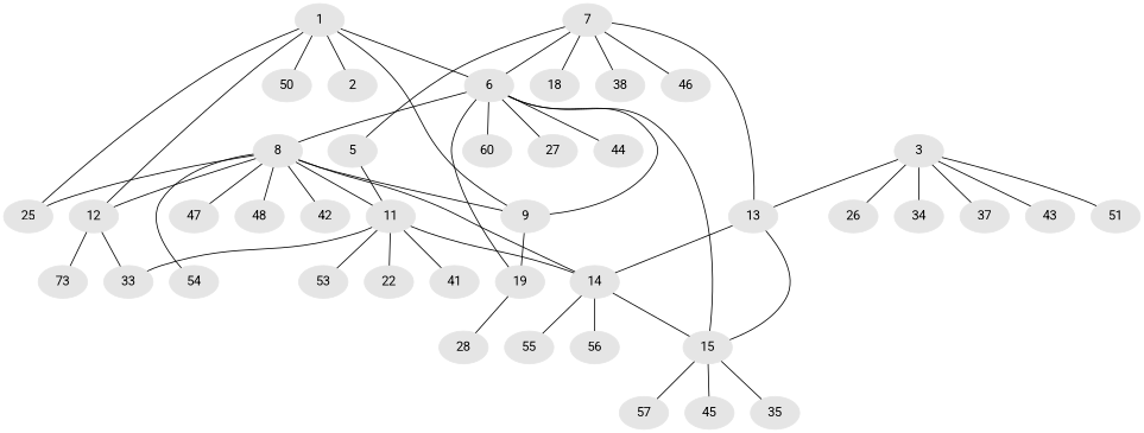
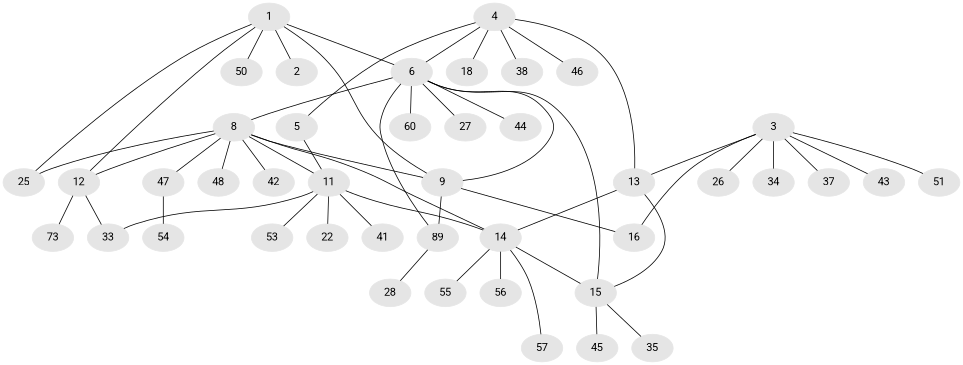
  graph {
    fontname=Roboto
    node [color=gray90 fontname=Roboto style=filled]
    edge [fontname=Roboto]
    1 [super="+40"]
    2
    6 [super="+7"]
    9 [super="+17"]
    12 [super="+29"]
    25
    50 [super="+58"]
    3 [super="+39"]
    13 [super="+52"]
+   16
    26
    34
    37
    43
    51
    8 [super="+10"]
    15 [super="+32"]
-   19 [super="+49"]
+   19 [super="+49" label=89]
    27 [super="+59"]
    44
    60
    n22 [label=73]
    33
    14 [super="+36"]
-   4 [super="+35" label=7]
+   4 [super="+35"]
    5 [super="+21"]
    18 [super="+20"]
    38
    46
    11 [super="+24"]
    22
    41
    53
    42
    47
    48
    54
    n38 [label=35]
    45
    57
    28 [super="+30"]
    55
    56
    1 -- 2
    1 -- 6
    1 -- 9
    1 -- 12
    1 -- 25
    1 -- 50
    6 -- 9
    6 -- 8
    6 -- 15
    6 -- 19
    6 -- 27
    6 -- 44
    6 -- 60
+   9 -- 16
    9 -- 19
    12 -- n22
    12 -- 33
    3 -- 13
+   3 -- 16
    3 -- 26
    3 -- 34
    3 -- 37
    3 -- 43
    3 -- 51
    13 -- 15
    13 -- 14
    8 -- 9
    8 -- 12
    8 -- 25
    8 -- 14
    8 -- 11
    8 -- 42
    8 -- 47
    8 -- 48
-   8 -- 54
+   47 -- 54
    15 -- n38
    15 -- 45
-   15 -- 57
+   14 -- 57
    19 -- 28
    14 -- 15
    14 -- 55
    14 -- 56
    4 -- 6
    4 -- 13
    4 -- 5
    4 -- 18
    4 -- 38
    4 -- 46
    5 -- 11
    11 -- 33
    11 -- 14
    11 -- 22
    11 -- 41
    11 -- 53
  }
